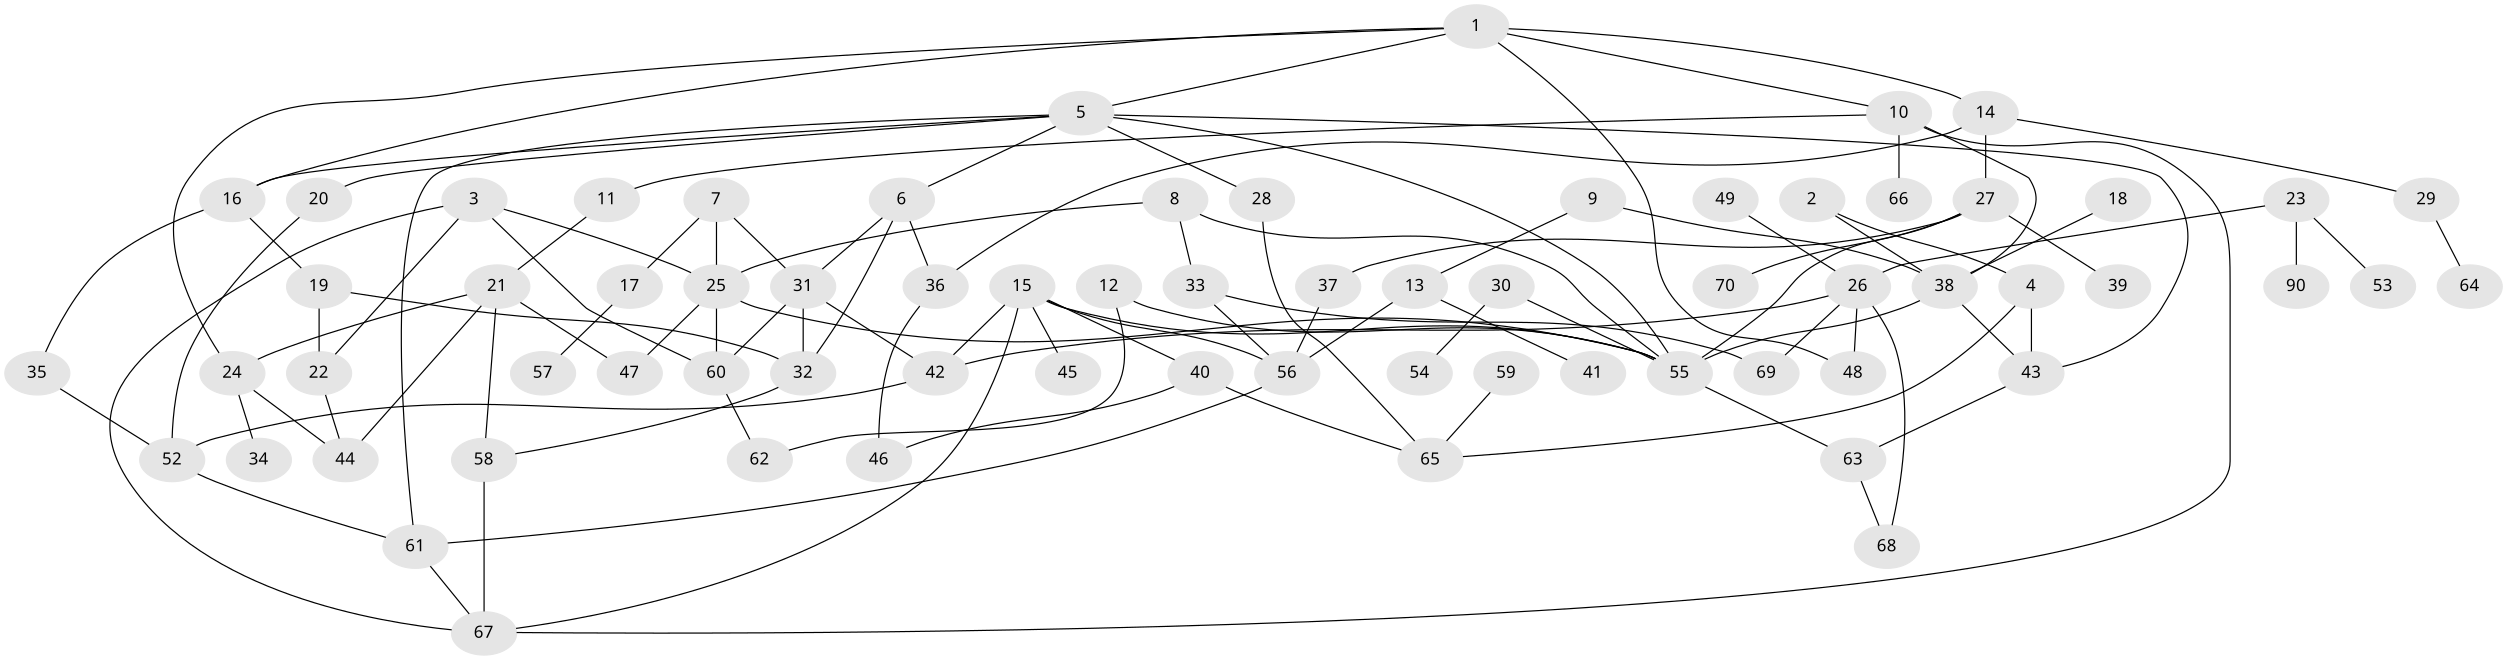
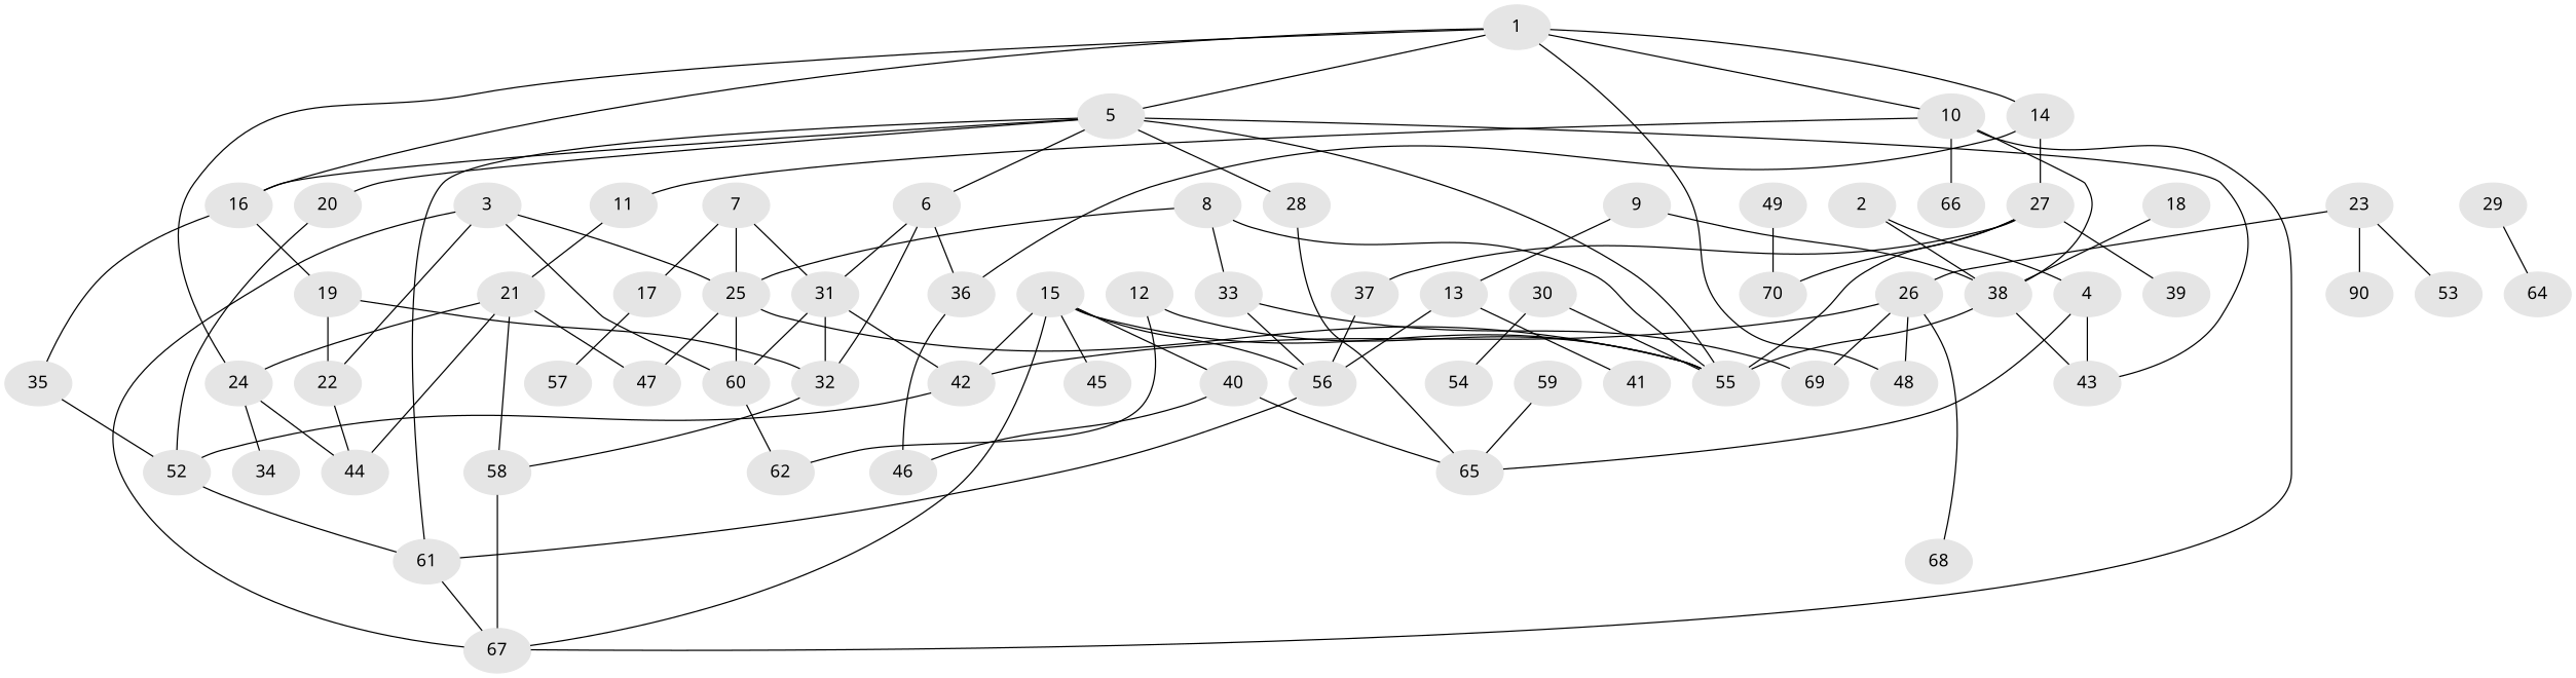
  graph {
    fontname="Noto Sans"
    node [color=gray90 fontname="Noto Sans" style=filled]
    edge [fontname="Noto Sans" weight=1.0]
    1
    5
    10
    14
    16
    24
    48
    43
    6
    20
    28
    55
    61
    38
    67
    11
    66
    36
    27
    29
    19
    35
    44
    34
    2
    4
    65
-   63
    3
    22
    25
    60
    47
    62
    31
    32
    52
    42
    58
    46
    7
    17
    57
    8
    33
    56
    69
    9
    13
    41
    21
    12
    37
    39
    70
    64
    15
    40
    45
    18
    23
    26
    n63 [label=90]
    53
    68
    30
    54
    49
    59
    1 -- 5
    1 -- 10
    1 -- 14
    1 -- 16
    1 -- 24
    1 -- 48
    5 -- 16
    5 -- 43
    5 -- 6
    5 -- 20
    5 -- 28
    5 -- 55
    5 -- 61
    10 -- 38
    10 -- 67
    10 -- 11
    10 -- 66
    14 -- 36
    14 -- 27
-   14 -- 29
    16 -- 19
    16 -- 35
    24 -- 44
    24 -- 34
-   43 -- 63
    6 -- 36
    6 -- 31
    6 -- 32
    20 -- 52
    28 -- 65
-   55 -- 63
    61 -- 67
    38 -- 43
    38 -- 55
    11 -- 21
    36 -- 46
    27 -- 55
    27 -- 37
    27 -- 39
    27 -- 70
    29 -- 64
    19 -- 22
    19 -- 32
    35 -- 52
    2 -- 38
    2 -- 4
    4 -- 43
    4 -- 65
-   63 -- 68
    3 -- 67
    3 -- 22
    3 -- 25
    3 -- 60
    22 -- 44
    25 -- 55
    25 -- 60
    25 -- 47
    60 -- 62
    31 -- 60
    31 -- 32
    31 -- 42
    32 -- 58
    52 -- 61
    42 -- 52
    58 -- 67
    7 -- 25
    7 -- 31
    7 -- 17
    17 -- 57
    8 -- 55
    8 -- 25
    8 -- 33
    33 -- 56
    33 -- 69
    56 -- 61
    9 -- 38
    9 -- 13
    13 -- 56
    13 -- 41
    21 -- 24
    21 -- 44
    21 -- 47
    21 -- 58
    12 -- 55
    12 -- 62
    37 -- 56
    15 -- 55
    15 -- 67
    15 -- 42
    15 -- 56
    15 -- 40
    15 -- 45
    40 -- 65
    40 -- 46
    18 -- 38
    23 -- 26
    23 -- n63
    23 -- 53
    26 -- 48
    26 -- 42
    26 -- 69
    26 -- 68
    30 -- 55
    30 -- 54
-   49 -- 26
+   49 -- 70
    59 -- 65
  }
